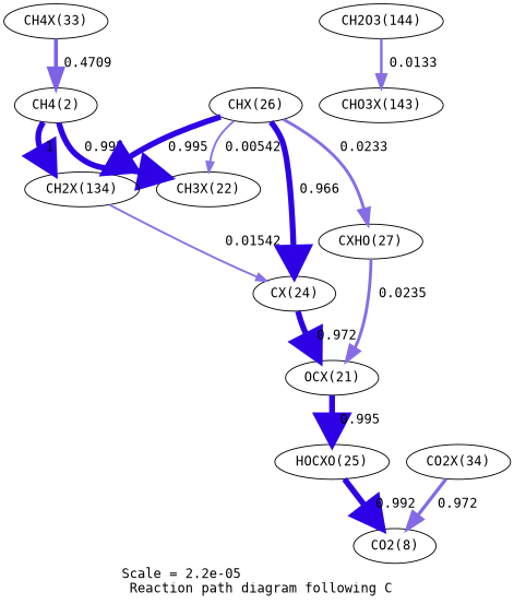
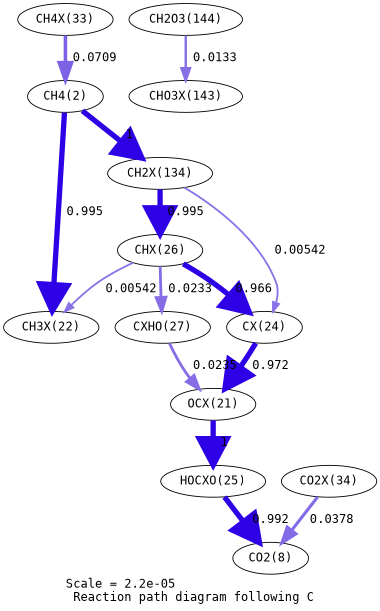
  digraph {
    fontname="DejaVu Sans Mono"
    label="Scale = 2.2e-05\l Reaction path diagram following C"
    node [fontname="DejaVu Sans Mono"]
    edge [arrowsize=3 color="0.7, 1.49, 0.9" fontname="DejaVu Sans Mono" penwidth=6]
    n1 [label="CH4X(33)"]
    n2 [label="CH4(2)"]
    n3 [label="CH3X(22)"]
    n4 [label="CH2X(134)"]
    n5 [label="CHX(26)"]
    n6 [label="CX(24)"]
    n7 [label="CXHO(27)"]
    n8 [label="OCX(21)"]
    n9 [label="HOCXO(25)"]
    n10 [label="CO2(8)"]
    n11 [label="CO2X(34)"]
    n12 [label="CH2O3(144)"]
    n13 [label="CHO3X(143)"]
-   n1 -> n2 [arrowsize=2 color="0.7, 0.571, 0.9" label=" 0.4709" penwidth=4]
+   n1 -> n2 [arrowsize=2 color="0.7, 0.571, 0.9" label=" 0.0709" penwidth=4]
    n2 -> n3 [label=" 0.995"]
    n2 -> n4 [color="0.7, 1.5, 0.9" label=" 1"]
-   n5 -> n4 [label=" 0.995"]
-   n4 -> n6 [arrowsize=1.03 color="0.7, 0.505, 0.9" label=" 0.01542" penwidth=2.06]
+   n4 -> n5 [label=" 0.995"]
+   n4 -> n6 [arrowsize=1.03 color="0.7, 0.505, 0.9" label=" 0.00542" penwidth=2.06]
    n5 -> n3 [arrowsize=1.03 color="0.7, 0.505, 0.9" label=" 0.00542" penwidth=2.06]
    n5 -> n6 [arrowsize=2.99 color="0.7, 1.47, 0.9" label=" 0.966" penwidth=5.97]
    n5 -> n7 [arrowsize=1.58 color="0.7, 0.523, 0.9" label=" 0.0233" penwidth=3.16]
    n6 -> n8 [arrowsize=2.99 color="0.7, 1.47, 0.9" label=" 0.972" penwidth=5.98]
    n7 -> n8 [arrowsize=1.58 color="0.7, 0.523, 0.9" label=" 0.0235" penwidth=3.17]
-   n8 -> n9 [label=" 0.995"]
+   n8 -> n9 [label=" 1"]
    n9 -> n10 [label=" 0.992" penwidth=5.99]
-   n11 -> n10 [arrowsize=1.76 color="0.7, 0.538, 0.9" label=" 0.972" penwidth=3.53]
+   n11 -> n10 [arrowsize=1.76 color="0.7, 0.538, 0.9" label=" 0.0378" penwidth=3.53]
    n12 -> n13 [arrowsize=1.37 color="0.7, 0.513, 0.9" label=" 0.0133" penwidth=2.74]
  }
